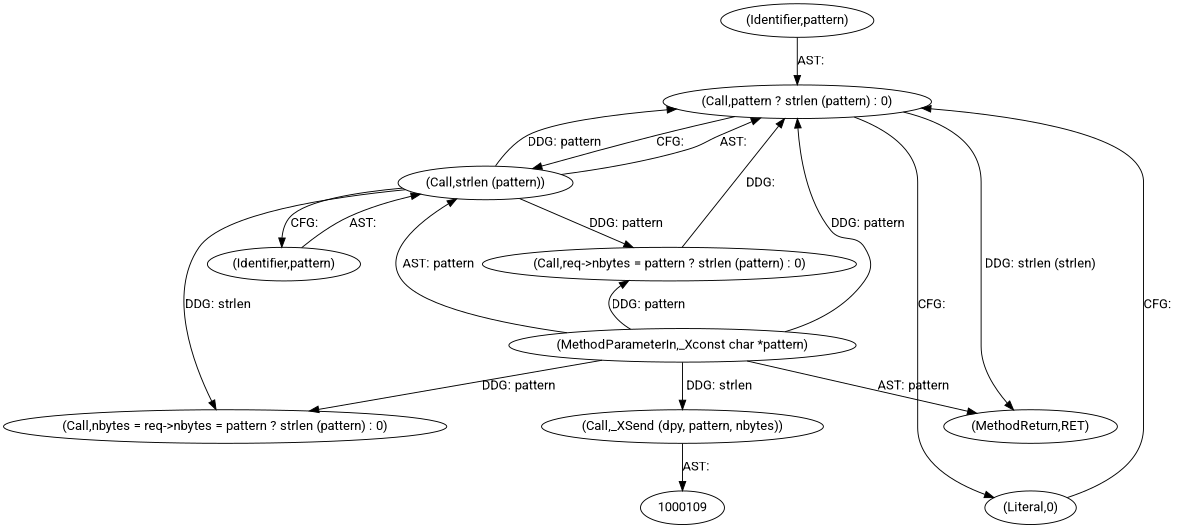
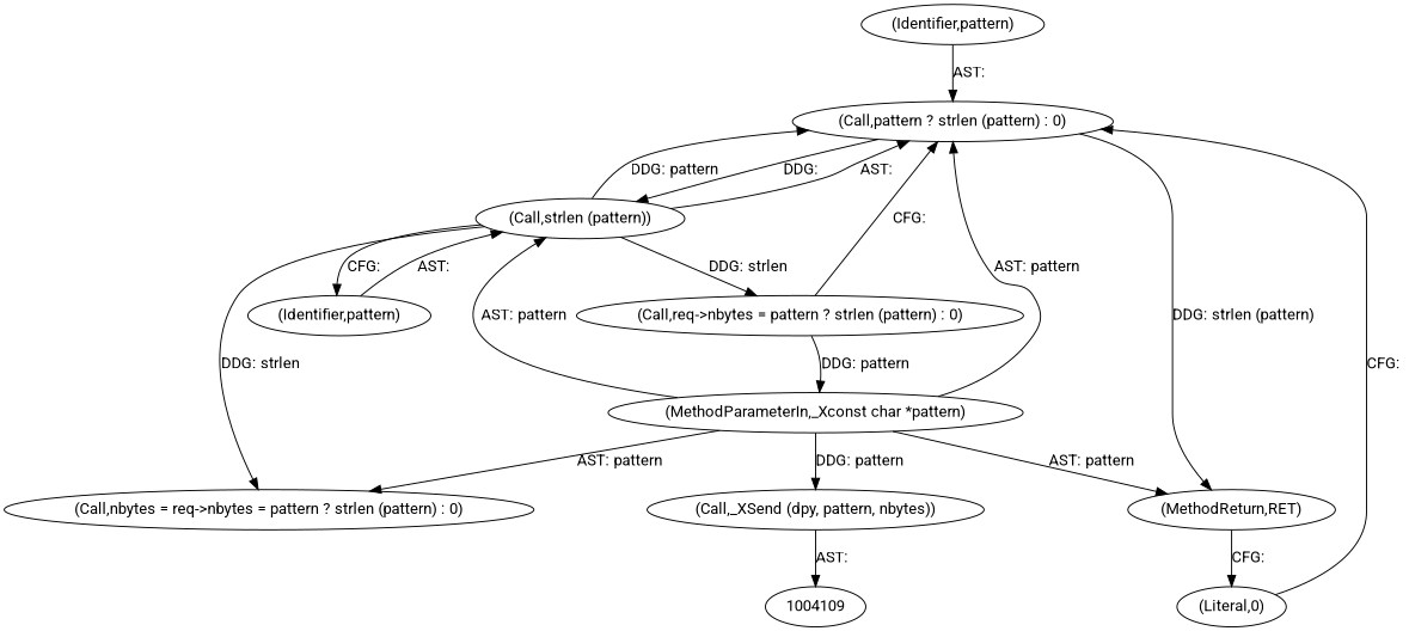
  digraph {
    fontname=Roboto
    node [fontname=Roboto]
    edge [fontname=Roboto]
    n1 [label="(Call,pattern ? strlen (pattern) : 0)"]
    n2 [label="(Call,strlen (pattern))"]
    n3 [label="(MethodReturn,RET)"]
    n4 [label="(Literal,0)"]
    n5 [label="(Call,req->nbytes = pattern ? strlen (pattern) : 0)"]
    n6 [label="(Call,nbytes = req->nbytes = pattern ? strlen (pattern) : 0)"]
    n7 [label="(Identifier,pattern)"]
    n8 [label="(MethodParameterIn,_Xconst char *pattern)"]
    n9 [label="(Call,_XSend (dpy, pattern, nbytes))"]
-   1000109
+   1000109 [label=1004109]
    n11 [label="(Identifier,pattern)"]
-   n1 -> n2 [label="CFG: "]
-   n1 -> n3 [label="DDG: strlen (strlen)"]
-   n1 -> n4 [label="CFG: "]
+   n1 -> n2 [label="DDG: "]
+   n1 -> n3 [label="DDG: strlen (pattern)"]
+   n3 -> n4 [label="CFG: "]
    n2 -> n1 [label="AST: "]
    n2 -> n1 [label="DDG: pattern"]
-   n2 -> n5 [label="DDG: pattern"]
+   n2 -> n5 [label="DDG: strlen"]
    n2 -> n6 [label="DDG: strlen"]
    n2 -> n7 [label="CFG: "]
    n4 -> n1 [label="CFG: "]
-   n5 -> n1 [label="DDG: "]
+   n5 -> n1 [label="CFG: "]
    n7 -> n2 [label="AST: "]
-   n8 -> n1 [label="DDG: pattern"]
+   n8 -> n1 [label="AST: pattern"]
    n8 -> n2 [label="AST: pattern"]
    n8 -> n3 [label="AST: pattern"]
-   n8 -> n5 [label="DDG: pattern"]
-   n8 -> n6 [label="DDG: pattern"]
-   n8 -> n9 [label="DDG: strlen"]
+   n5 -> n8 [label="DDG: pattern"]
+   n8 -> n6 [label="AST: pattern"]
+   n8 -> n9 [label="DDG: pattern"]
    n9 -> 1000109 [label="AST: "]
    n11 -> n1 [label="AST: "]
  }
